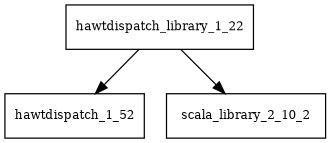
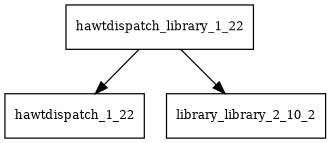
  digraph {
    node [fontsize=10.0 shape=box]
    n1 [label=hawtdispatch_library_1_22]
-   hawtdispatch_1_22 [label=hawtdispatch_1_52]
-   scala_library_2_10_2
+   hawtdispatch_1_22
+   scala_library_2_10_2 [label=library_library_2_10_2]
    n1 -> hawtdispatch_1_22
    n1 -> scala_library_2_10_2
  }
